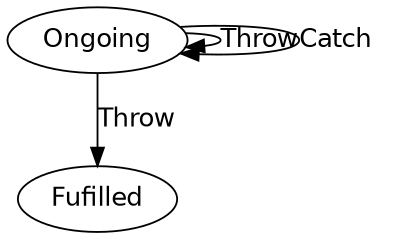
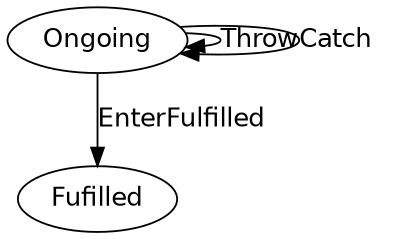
  digraph {
    fontname="DejaVu Sans"
    node [fontname="DejaVu Sans"]
    edge [fontname="DejaVu Sans"]
    n1 [label=Fufilled]
    n2 [label=Ongoing]
-   n2 -> n1 [label=Throw]
+   n2 -> n1 [label=EnterFulfilled]
    n2 -> n2 [label=Throw]
    n2 -> n2 [label=Catch]
  }
